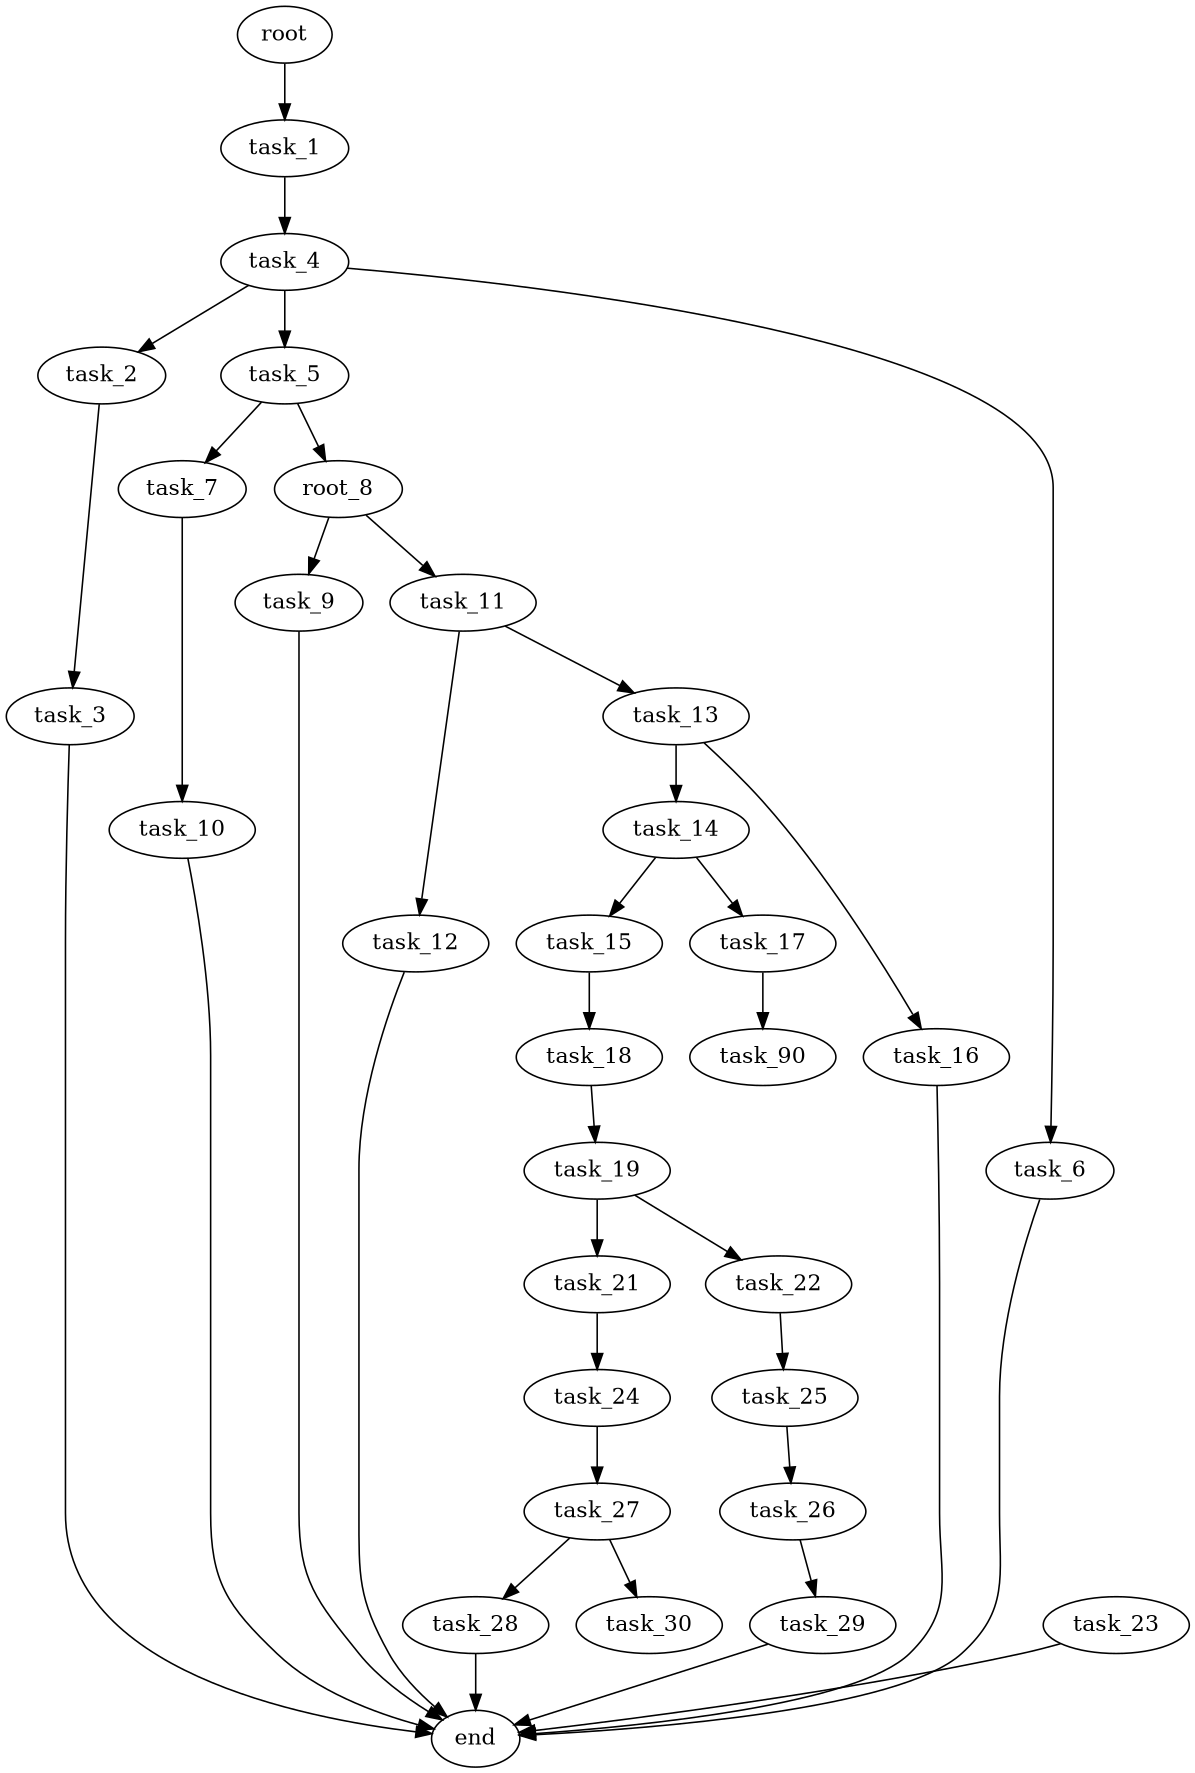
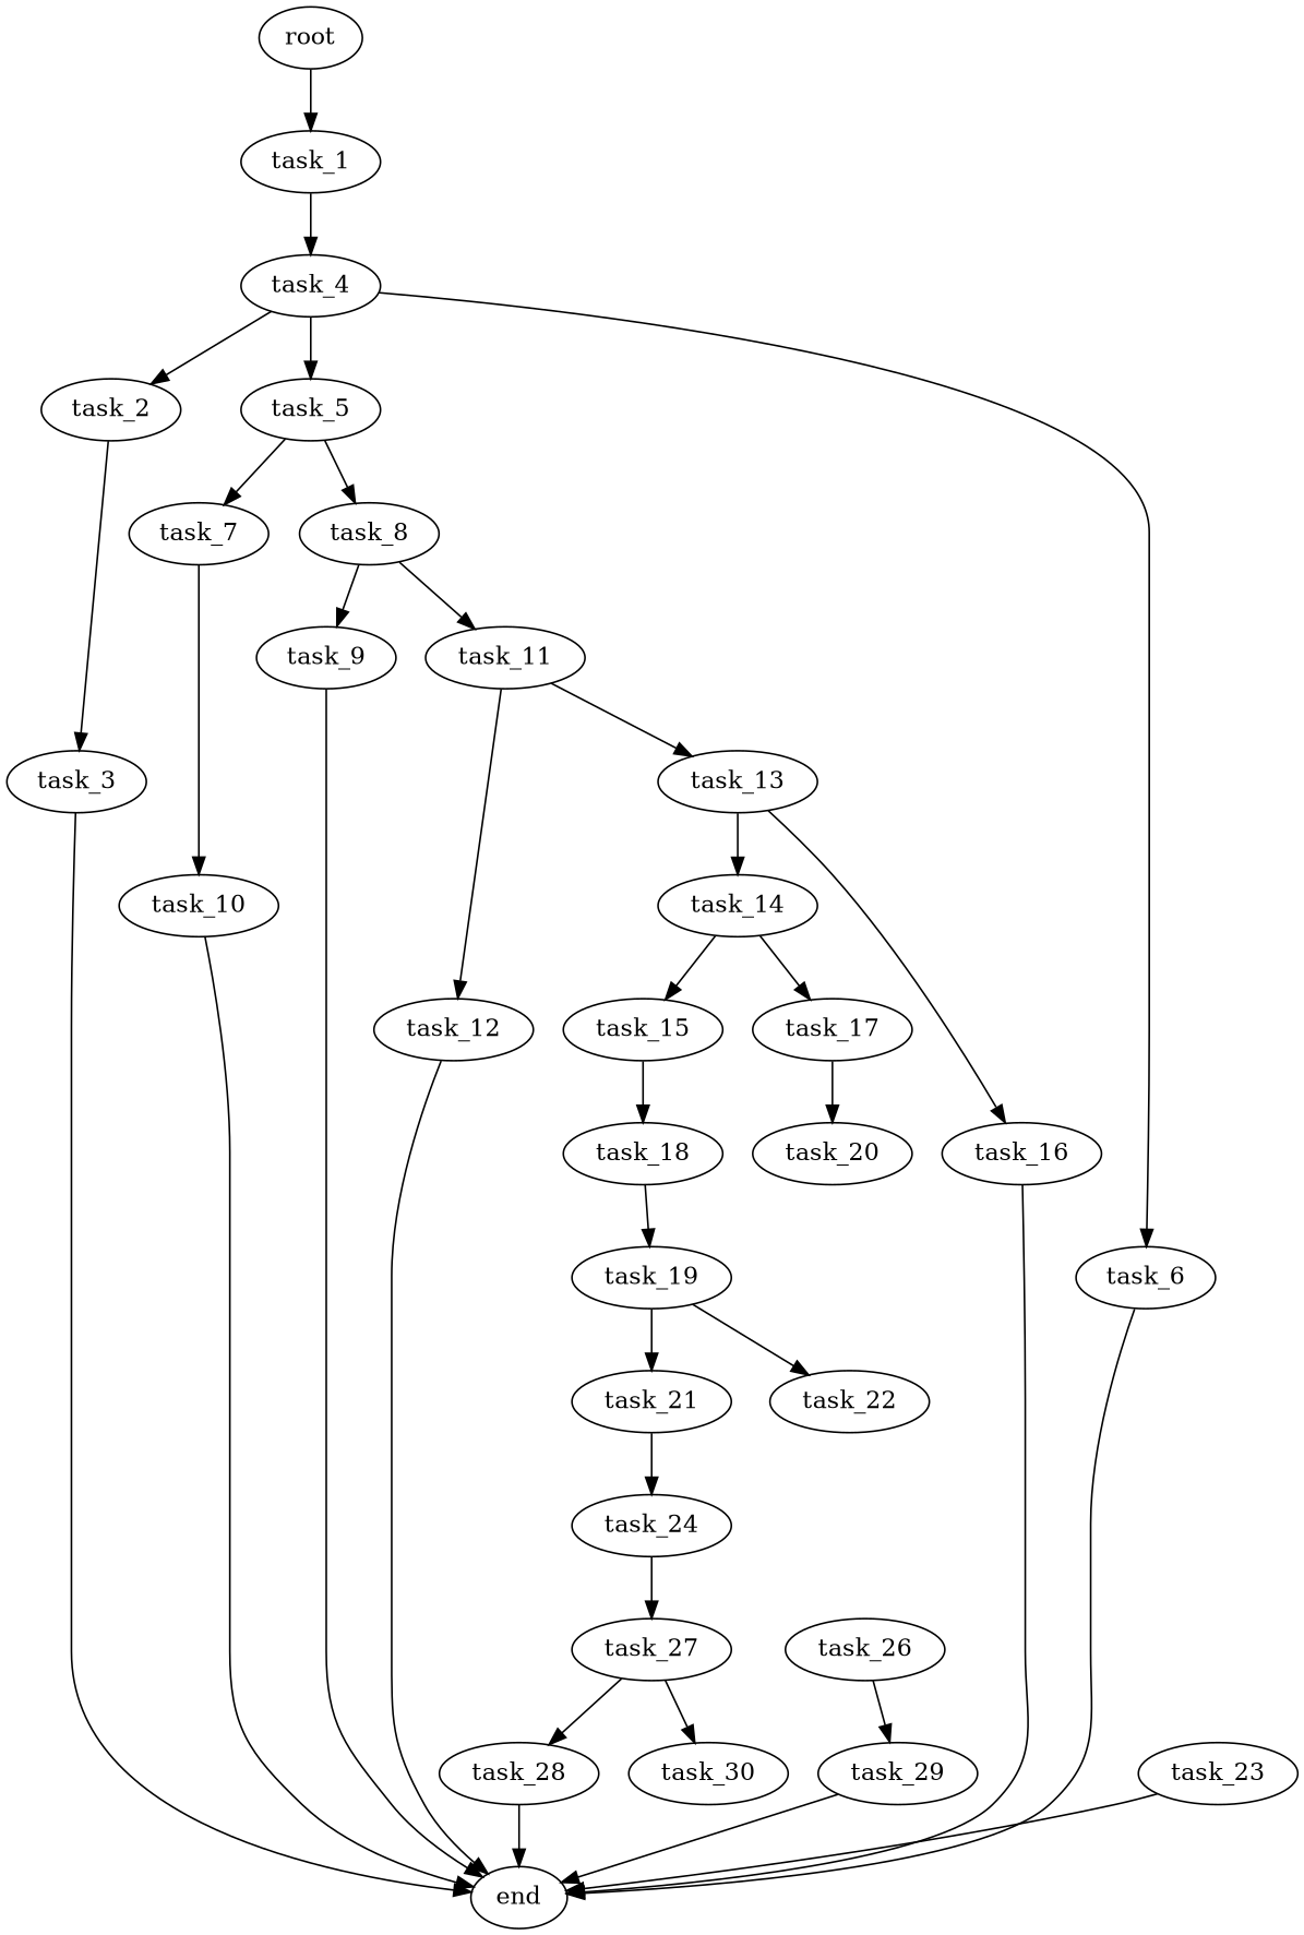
  digraph {
    root
    task_1
    task_4
    task_2
    task_3
    task_5
    task_6
    end
    task_7
-   task_8 [label=root_8]
+   task_8
    task_10
    task_9
    task_11
    task_12
    task_13
    task_14
    task_16
    task_15
    task_17
    task_18
-   task_20 [label=task_90]
+   task_20
    task_19
    task_21
    task_22
    task_24
-   task_25
    task_23
    task_27
    task_26
    task_28
    task_30
    task_29
    root -> task_1
    task_1 -> task_4
    task_4 -> task_2
    task_4 -> task_5
    task_4 -> task_6
    task_2 -> task_3
    task_3 -> end
    task_5 -> task_7
    task_5 -> task_8
    task_6 -> end
    task_7 -> task_10
    task_8 -> task_9
    task_8 -> task_11
    task_10 -> end
    task_9 -> end
    task_11 -> task_12
    task_11 -> task_13
    task_12 -> end
    task_13 -> task_14
    task_13 -> task_16
    task_14 -> task_15
    task_14 -> task_17
    task_16 -> end
    task_15 -> task_18
    task_17 -> task_20
    task_18 -> task_19
    task_19 -> task_21
    task_19 -> task_22
    task_21 -> task_24
-   task_22 -> task_25
    task_24 -> task_27
-   task_25 -> task_26
    task_23 -> end
    task_27 -> task_28
    task_27 -> task_30
    task_26 -> task_29
    task_28 -> end
    task_29 -> end
  }
